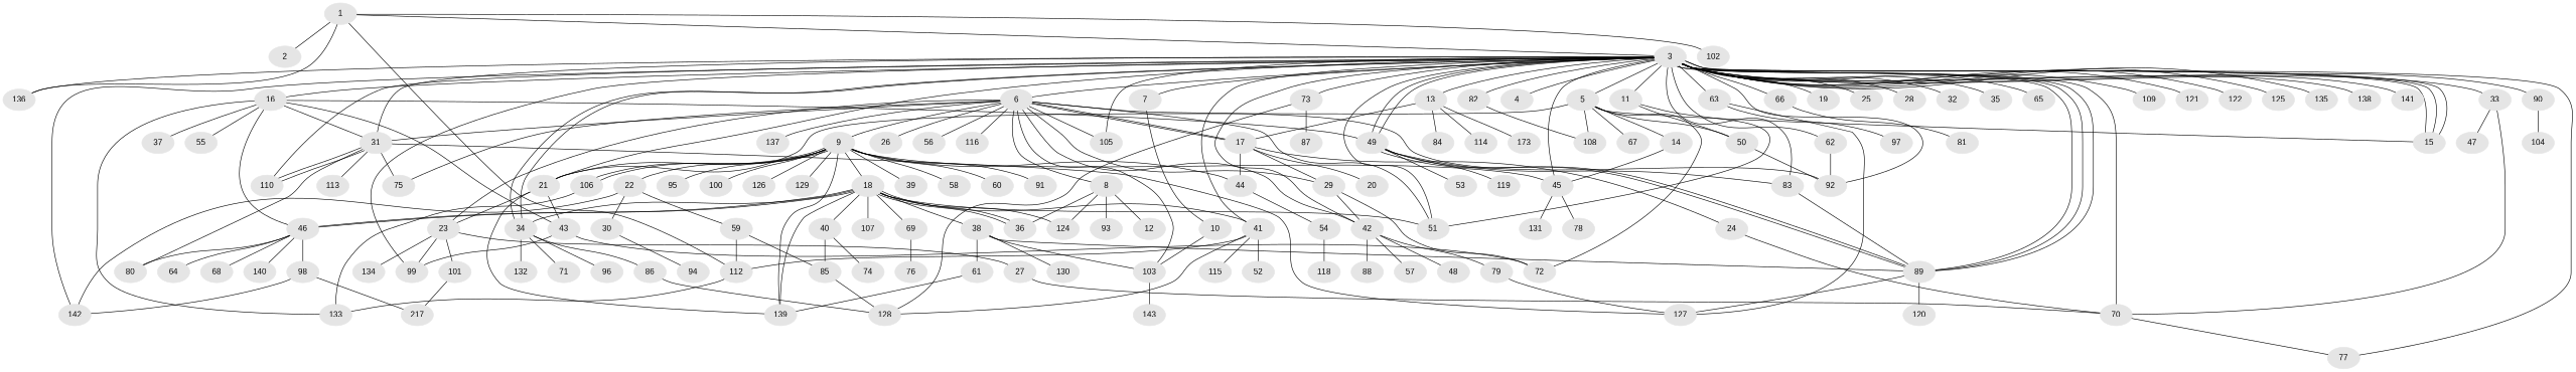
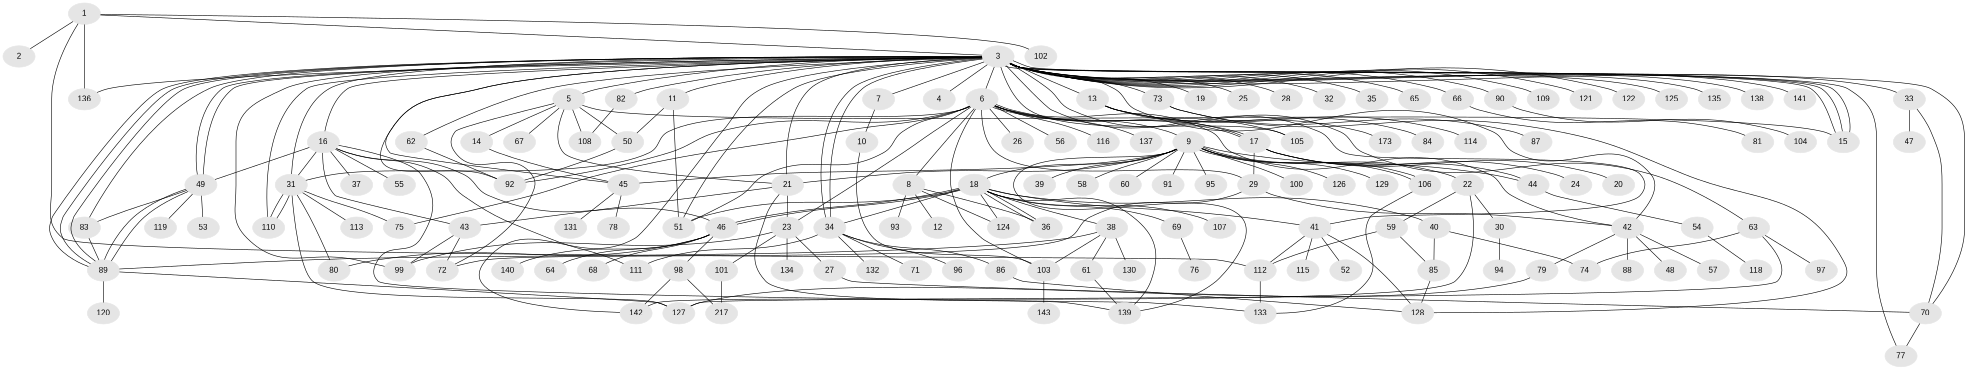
  graph {
    fontname="Liberation Sans"
    node [color=gray90 fontname="Liberation Sans" style=filled]
    edge [fontname="Liberation Sans"]
    1
    2
    3
    102
    112
    136
    4
    5
    6
    7
    11
    13
    15
    16
    19
    21
    25
    28
    31
    32
    33
    34
    35
    41
    42
    45
    49
    51
    62
    63
    65
    66
    70
    73
    77
    82
    83
    89
    90
    92
    99
    105
    109
    110
    121
    122
    125
    135
    138
    141
    142
    133
    14
    50
    67
    72
    108
    8
    9
    17
    23
    26
    29
    56
    75
    103
    116
    137
    10
    84
    114
    n72 [label=173]
    37
    43
    46
    55
+   111
    139
    80
    113
    127
    47
    71
    86
    96
    132
    52
    115
    128
    48
    57
    79
    88
    78
    131
    53
    119
    74
    97
    81
    87
    120
    104
    36
    12
    93
    124
    18
    22
    39
    44
    58
    60
    91
    95
    100
    106
    126
    129
    20
    24
    27
    101
    134
    143
    38
    40
    69
    107
    30
    59
    54
    64
    68
    98
    140
    61
    130
    85
    76
    94
    n142 [label=217]
    118
    1 -- 2
    1 -- 3
    1 -- 102
    1 -- 112
    1 -- 136
    3 -- 136
    3 -- 4
    3 -- 5
    3 -- 6
    3 -- 7
    3 -- 11
    3 -- 13
    3 -- 15
    3 -- 15
    3 -- 15
    3 -- 16
    3 -- 19
    3 -- 21
    3 -- 25
    3 -- 28
    3 -- 31
    3 -- 32
    3 -- 33
    3 -- 34
    3 -- 34
    3 -- 35
    3 -- 41
    3 -- 42
    3 -- 45
    3 -- 49
    3 -- 49
    3 -- 51
    3 -- 62
    3 -- 63
    3 -- 65
    3 -- 66
    3 -- 70
    3 -- 73
    3 -- 77
    3 -- 82
    3 -- 83
    3 -- 89
    3 -- 89
    3 -- 89
    3 -- 90
    3 -- 92
    3 -- 99
    3 -- 105
    3 -- 109
    3 -- 110
    3 -- 121
    3 -- 122
    3 -- 125
    3 -- 135
    3 -- 138
    3 -- 141
    3 -- 142
    112 -- 133
    5 -- 15
    5 -- 21
    5 -- 14
    5 -- 50
    5 -- 67
    5 -- 72
    5 -- 108
    6 -- 31
    6 -- 42
    6 -- 51
    6 -- 92
    6 -- 105
    6 -- 8
    6 -- 9
    6 -- 17
    6 -- 17
    6 -- 23
    6 -- 26
    6 -- 29
    6 -- 56
    6 -- 75
    6 -- 103
    6 -- 116
    6 -- 137
    7 -- 10
    11 -- 51
    11 -- 50
    13 -- 17
    13 -- 84
    13 -- 114
    13 -- n72
    16 -- 31
    16 -- 49
    16 -- 133
    16 -- 37
    16 -- 43
    16 -- 46
    16 -- 55
+   16 -- 111
    21 -- 23
    21 -- 43
    21 -- 139
    31 -- 110
    31 -- 110
    31 -- 75
    31 -- 80
    31 -- 113
    31 -- 127
    33 -- 70
    33 -- 47
+   34 -- 111
    34 -- 71
    34 -- 86
    34 -- 96
    34 -- 132
    41 -- 112
    41 -- 52
    41 -- 115
    41 -- 128
    42 -- 48
    42 -- 57
    42 -- 79
    42 -- 88
    45 -- 78
    45 -- 131
    49 -- 83
    49 -- 89
    49 -- 89
    49 -- 53
    49 -- 119
    62 -- 92
    63 -- 127
+   63 -- 74
    63 -- 97
    66 -- 81
    70 -- 77
    73 -- 128
    73 -- 87
    82 -- 108
    83 -- 89
    89 -- 127
    89 -- 120
    90 -- 104
    14 -- 45
    50 -- 92
    8 -- 36
    8 -- 12
    8 -- 93
    8 -- 124
    9 -- 21
    9 -- 45
    9 -- 139
    9 -- 18
    9 -- 22
    9 -- 39
    9 -- 44
    9 -- 58
    9 -- 60
    9 -- 91
    9 -- 95
    9 -- 100
    9 -- 106
    9 -- 106
    9 -- 126
    9 -- 129
    17 -- 29
    17 -- 44
    17 -- 20
    17 -- 24
    23 -- 99
    23 -- 27
    23 -- 101
    23 -- 134
    29 -- 42
    29 -- 72
    103 -- 143
    10 -- 103
    43 -- 99
    43 -- 72
    46 -- 80
    46 -- 64
    46 -- 68
    46 -- 98
    46 -- 140
    86 -- 128
    79 -- 127
    18 -- 34
    18 -- 41
    18 -- 51
    18 -- 46
    18 -- 46
    18 -- 139
    18 -- 36
    18 -- 36
    18 -- 124
    18 -- 38
    18 -- 40
    18 -- 69
    18 -- 107
    22 -- 142
    22 -- 30
    22 -- 59
    44 -- 54
    106 -- 133
-   24 -- 70
    27 -- 70
    101 -- n142
    38 -- 89
    38 -- 103
    38 -- 61
    38 -- 130
    40 -- 74
    40 -- 85
    69 -- 76
    30 -- 94
    59 -- 112
    59 -- 85
    54 -- 118
    98 -- 142
    98 -- n142
    61 -- 139
    85 -- 128
  }
